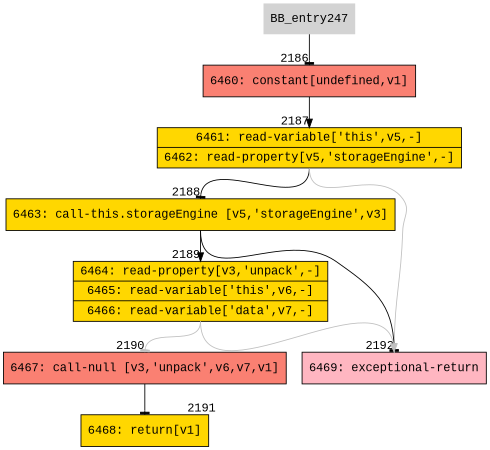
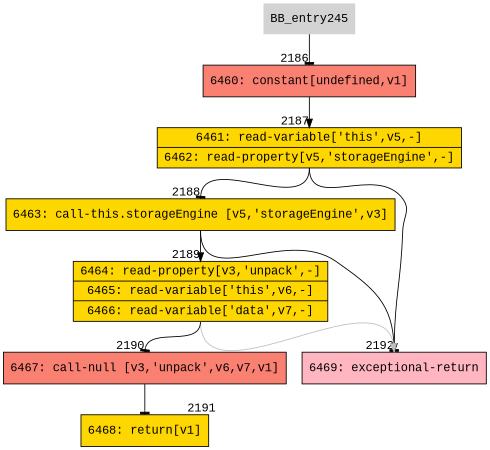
  digraph {
    fontname="Liberation Mono"
    rankdir=TD
    node [fillcolor=gold fontname="Liberation Mono" shape=record style=filled]
    edge [arrowhead=tee fontname="Liberation Mono" headport=n tailport=s]
-   BB_entry247 [fillcolor=lightgrey shape=none]
+   BB_entry247 [fillcolor=lightgrey shape=none label=BB_entry245]
    n2 [fillcolor=salmon label="{6460: constant[undefined,v1]}"]
    n3 [label="{6461: read-variable['this',v5,-]|6462: read-property[v5,'storageEngine',-]}"]
    n4 [label="{6463: call-this.storageEngine [v5,'storageEngine',v3]}"]
    n5 [fillcolor=lightpink label="{6469: exceptional-return}"]
    n6 [label="{6464: read-property[v3,'unpack',-]|6465: read-variable['this',v6,-]|6466: read-variable['data',v7,-]}"]
    n7 [fillcolor=salmon label="{6467: call-null [v3,'unpack',v6,v7,v1]}"]
    n8 [label="{6468: return[v1]}"]
    BB_entry247 -> n2 [headlabel="    2186"]
    n2 -> n3 [arrowhead=normal headlabel="      2187"]
    n3 -> n4 [headlabel="      2188"]
-   n3 -> n5 [arrowhead=normal color=gray headlabel="      2192"]
+   n3 -> n5 [arrowhead=normal color=black headlabel="      2192"]
    n4 -> n5 [color=black]
    n4 -> n6 [arrowhead=normal headlabel="      2189"]
    n6 -> n5 [arrowhead=normal color=gray]
-   n6 -> n7 [headlabel="      2190" color=gray]
+   n6 -> n7 [headlabel="      2190"]
    n7 -> n8 [headlabel="      2191"]
  }
